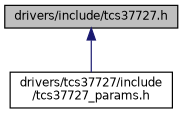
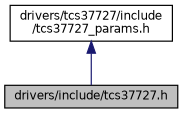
  digraph {
    node [color=black fontname=Helvetica fontsize=10 shape=record style=filled]
    n1 [fillcolor=grey75 fontcolor=black height=0.2 label="drivers/include/tcs37727.h" width=0.4]
    n2 [fillcolor=white height=0.2 label="drivers/tcs37727/include\l/tcs37727_params.h" width=0.4]
-   n1 -> n2 [color=midnightblue dir=back fontname=Helvetica fontsize=10 labelfontname=Helvetica labelfontsize=10 style=solid]
+   n2 -> n1 [color=midnightblue dir=back fontname=Helvetica fontsize=10 labelfontname=Helvetica labelfontsize=10 style=solid]
  }
